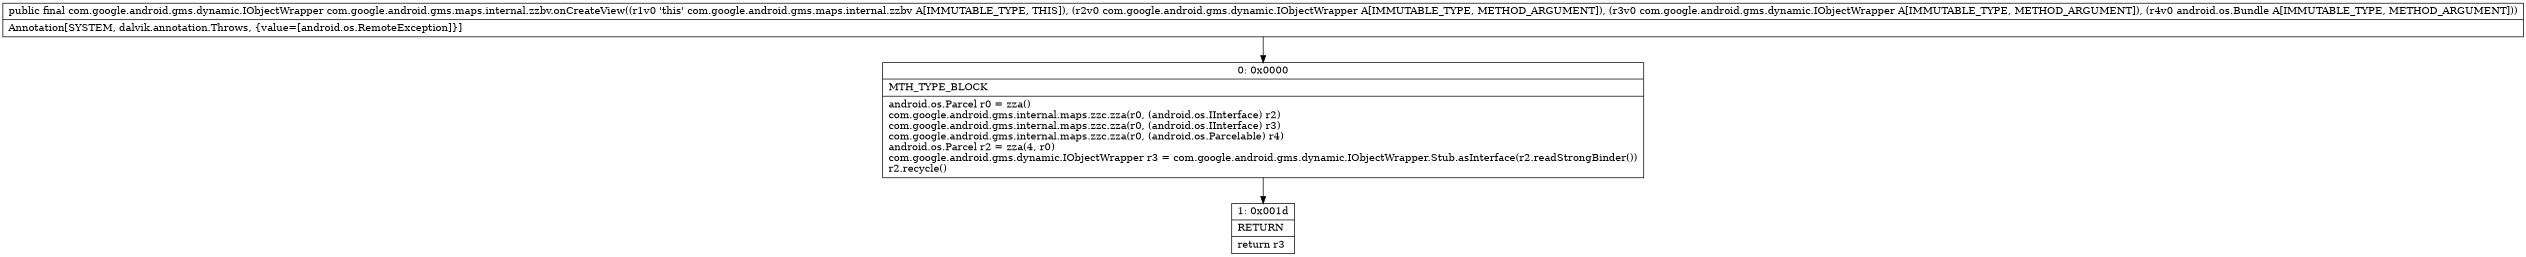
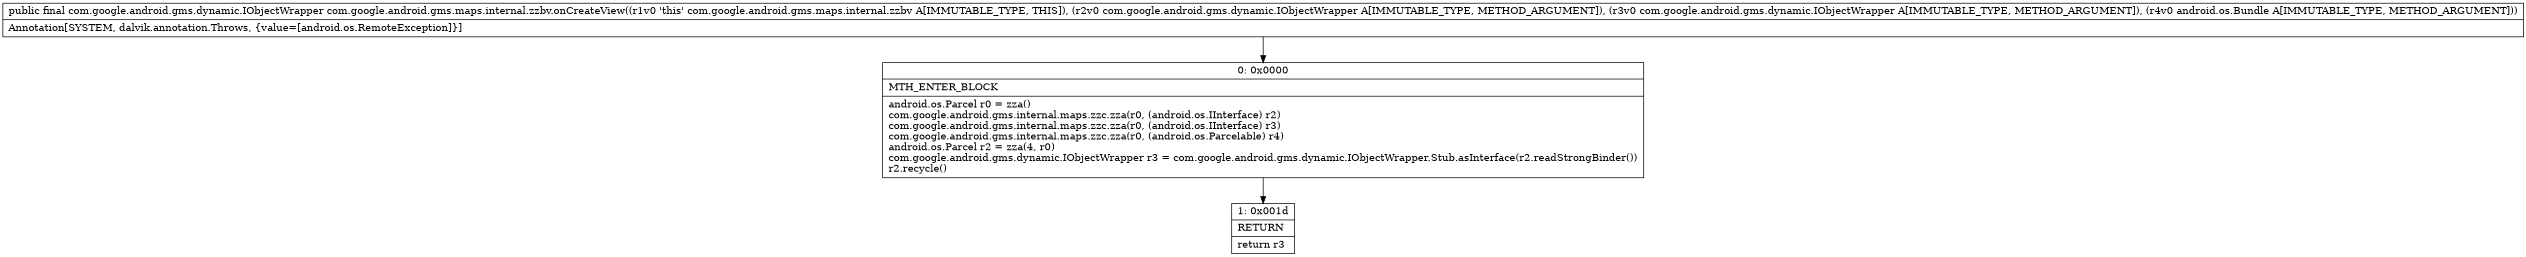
  digraph {
    node [shape=record]
-   n1 [label="{0\:\ 0x0000|MTH_TYPE_BLOCK\l|android.os.Parcel r0 = zza()\lcom.google.android.gms.internal.maps.zzc.zza(r0, (android.os.IInterface) r2)\lcom.google.android.gms.internal.maps.zzc.zza(r0, (android.os.IInterface) r3)\lcom.google.android.gms.internal.maps.zzc.zza(r0, (android.os.Parcelable) r4)\landroid.os.Parcel r2 = zza(4, r0)\lcom.google.android.gms.dynamic.IObjectWrapper r3 = com.google.android.gms.dynamic.IObjectWrapper.Stub.asInterface(r2.readStrongBinder())\lr2.recycle()\l}"]
+   n1 [label="{0\:\ 0x0000|MTH_ENTER_BLOCK\l|android.os.Parcel r0 = zza()\lcom.google.android.gms.internal.maps.zzc.zza(r0, (android.os.IInterface) r2)\lcom.google.android.gms.internal.maps.zzc.zza(r0, (android.os.IInterface) r3)\lcom.google.android.gms.internal.maps.zzc.zza(r0, (android.os.Parcelable) r4)\landroid.os.Parcel r2 = zza(4, r0)\lcom.google.android.gms.dynamic.IObjectWrapper r3 = com.google.android.gms.dynamic.IObjectWrapper.Stub.asInterface(r2.readStrongBinder())\lr2.recycle()\l}"]
    n2 [label="{1\:\ 0x001d|RETURN\l|return r3\l}"]
    n3 [label="{public final com.google.android.gms.dynamic.IObjectWrapper com.google.android.gms.maps.internal.zzbv.onCreateView((r1v0 'this' com.google.android.gms.maps.internal.zzbv A[IMMUTABLE_TYPE, THIS]), (r2v0 com.google.android.gms.dynamic.IObjectWrapper A[IMMUTABLE_TYPE, METHOD_ARGUMENT]), (r3v0 com.google.android.gms.dynamic.IObjectWrapper A[IMMUTABLE_TYPE, METHOD_ARGUMENT]), (r4v0 android.os.Bundle A[IMMUTABLE_TYPE, METHOD_ARGUMENT]))  | Annotation[SYSTEM, dalvik.annotation.Throws, \{value=[android.os.RemoteException]\}]\l}"]
    n1 -> n2
    n3 -> n1
  }
